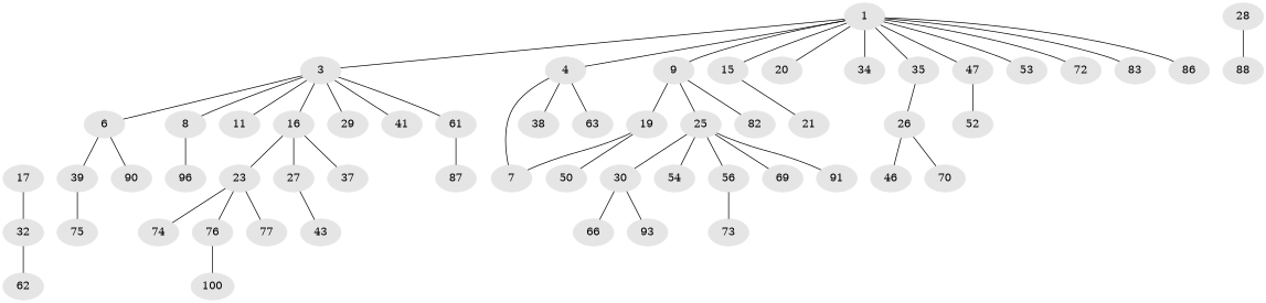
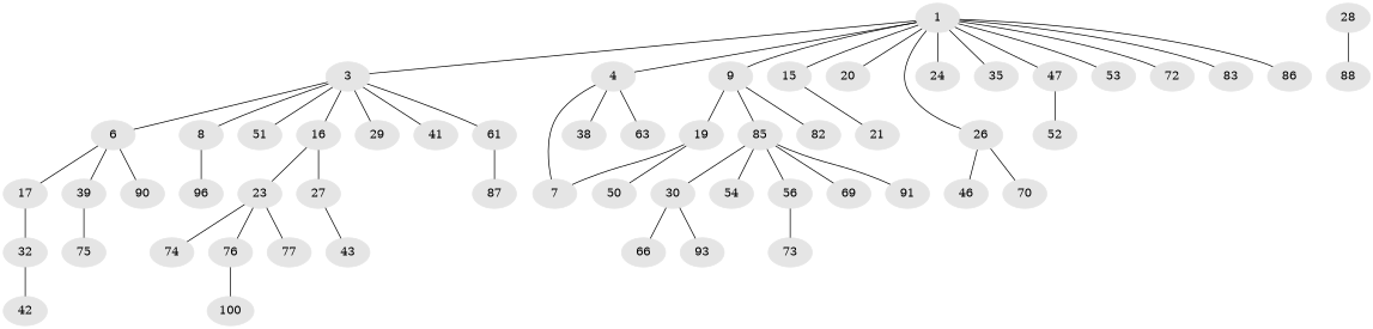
  graph {
    node [color=gray90 style=filled]
    1 [super="+2+5"]
    3 [super="+10"]
    4 [super="+13"]
    9
    15
    20
    26
-   34 [super="+94"]
+   34 [super="+94" label=24]
    35 [super="+103"]
    47 [super="+55+59"]
    53 [super="+84"]
    72
    83
    86
    6
    8
-   11 [super="+81+49"]
+   11 [super="+81+49" label=51]
    16 [super="+24+65"]
    29 [super="+60"]
    41 [super="+57"]
    61 [super="+80"]
    7 [super="+108"]
    38
    63 [super="+113+67+85"]
    19
-   25 [super="+36+106+102"]
+   25 [super="+36+106+102" label=85]
    82
    21
    46
    70
    52
    17 [super="+64+18"]
    39 [super="+104+115"]
    90 [super="+97"]
    96
    23 [super="+44"]
    27 [super="+31"]
-   37
    87
    32
    75
    50 [super="+78"]
    30 [super="+40"]
    54
    56
    69
    91
    74
    76
    77
    43
-   42 [label=62]
+   42
    28 [super="+71+51"]
    88 [super="+101"]
    100
    66 [super="+98+68"]
    93
    73 [super="+79"]
    1 -- 3
    1 -- 4
    1 -- 9
    1 -- 15
    1 -- 20
-   35 -- 26
+   1 -- 26
    1 -- 34
    1 -- 35
    1 -- 47
    1 -- 53
    1 -- 72
    1 -- 83
    1 -- 86
    3 -- 6
    3 -- 8
    3 -- 11
    3 -- 16
    3 -- 29
    3 -- 41
    3 -- 61
    4 -- 7
    4 -- 38
    4 -- 63
    9 -- 19
    9 -- 25
    9 -- 82
    15 -- 21
    26 -- 46
    26 -- 70
    47 -- 52
+   6 -- 17
    6 -- 39
    6 -- 90
    8 -- 96
    16 -- 23
    16 -- 27
-   16 -- 37
    61 -- 87
    19 -- 7
    19 -- 50
    25 -- 30
    25 -- 54
    25 -- 56
    25 -- 69
    25 -- 91
    17 -- 32
    39 -- 75
    23 -- 74
    23 -- 76
    23 -- 77
    27 -- 43
    32 -- 42
    30 -- 66
    30 -- 93
    56 -- 73
    76 -- 100
    28 -- 88
  }
